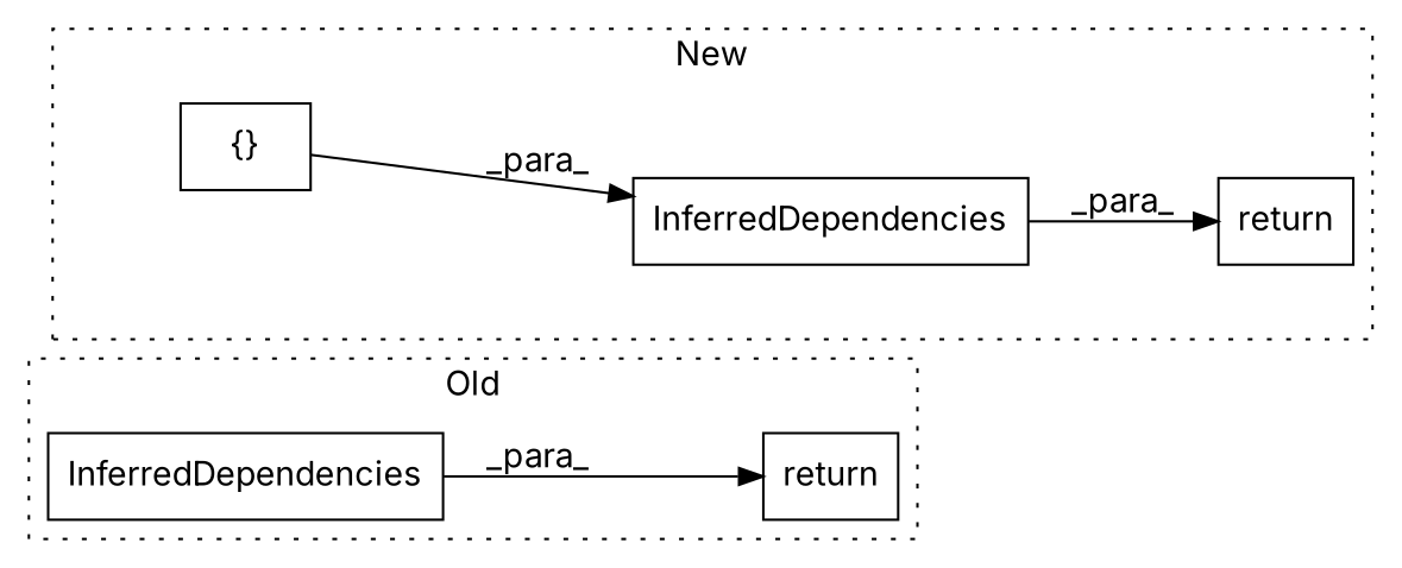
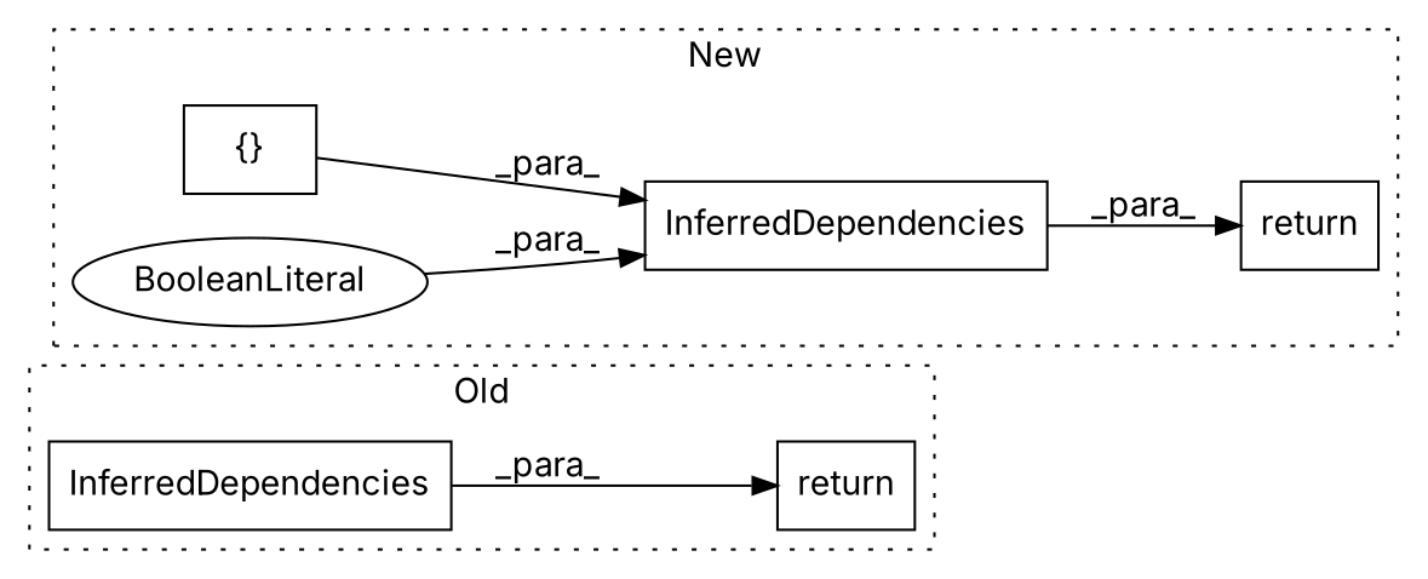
  digraph {
    rankdir=LR
    fontname=Inter
    node [a=32 l=7 shape=box fontname=Inter]
    edge [fontname=Inter]
    n1 [l=22 label=InferredDependencies s=6082]
    n2 [a=41 label=return s=6075]
    n3 [a=41 label=return s=6171]
    n4 [l="21,1" label=InferredDependencies s="6178,6216"]
    n5 [a=4 l=2 label="{}" s=6208]
+   n6 [a=9 l=5 label=BooleanLiteral s=6211 shape=ellipse]
    subgraph cluster_1 {
      label=Old
      style=dotted
      n1
      n2
    }
    subgraph cluster_2 {
      label=New
      style=dotted
      n3
      n4
      n5
+     n6
    }
    n1 -> n2 [label=_para_]
    n4 -> n3 [label=_para_]
    n5 -> n4 [label=_para_]
+   n6 -> n4 [label=_para_]
  }
